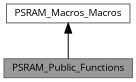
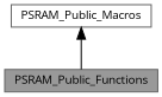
  digraph {
    rankdir=TB
    fontname="Open Sans"
    node [fontname="Open Sans" fontsize=10 shape=box style=filled]
    n1 [color=gray40 fillcolor=grey60 fontcolor=black height=0.2 label=PSRAM_Public_Functions width=0.4]
-   n2 [color=grey40 fillcolor=white height=0.2 label=PSRAM_Macros_Macros width=0.4]
+   n2 [color=grey40 fillcolor=white height=0.2 label=PSRAM_Public_Macros width=0.4]
    n2 -> n1 [dir=back fontname="Open Sans" fontsize=10 labelfontname=Helvetica labelfontsize=10 shape=plaintext style=solid]
  }
